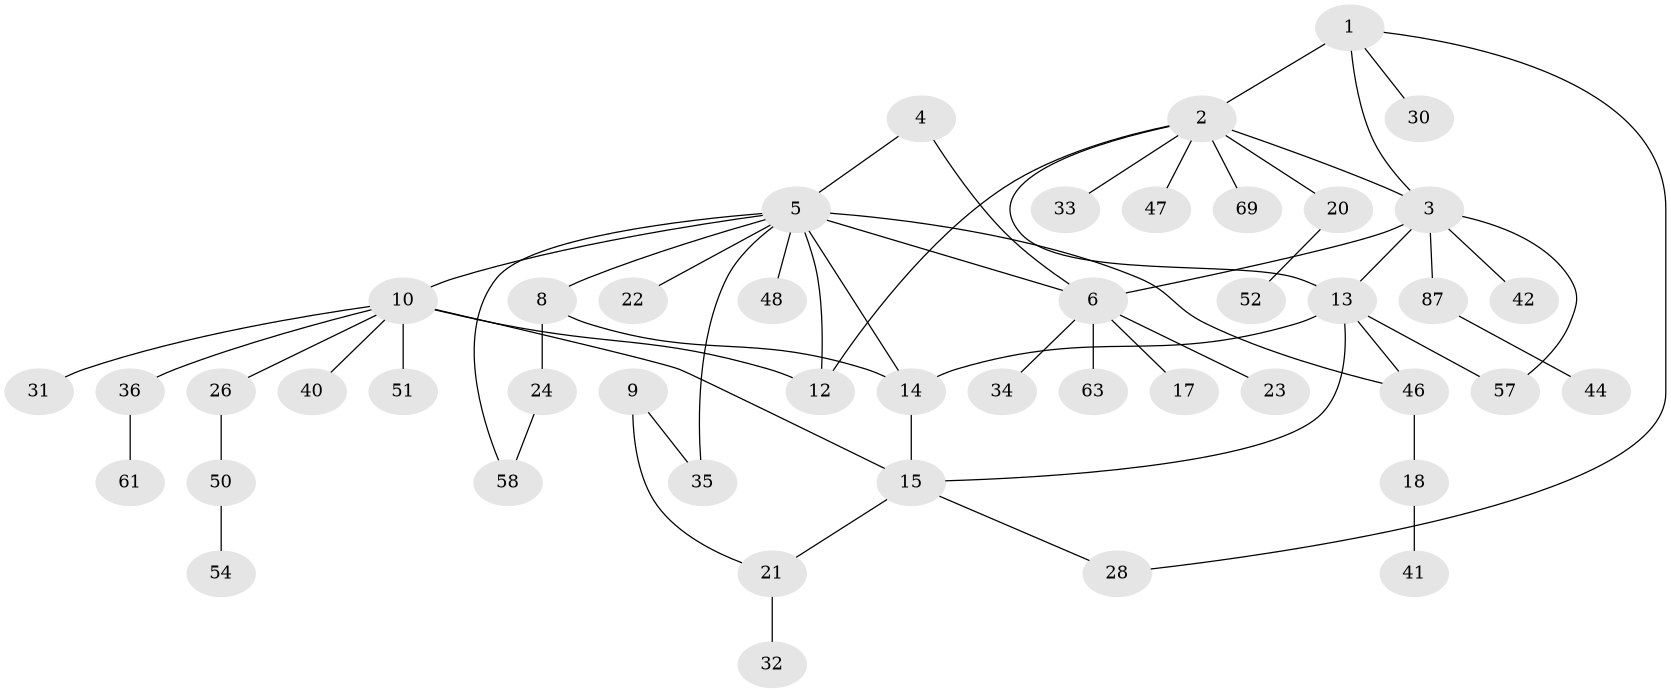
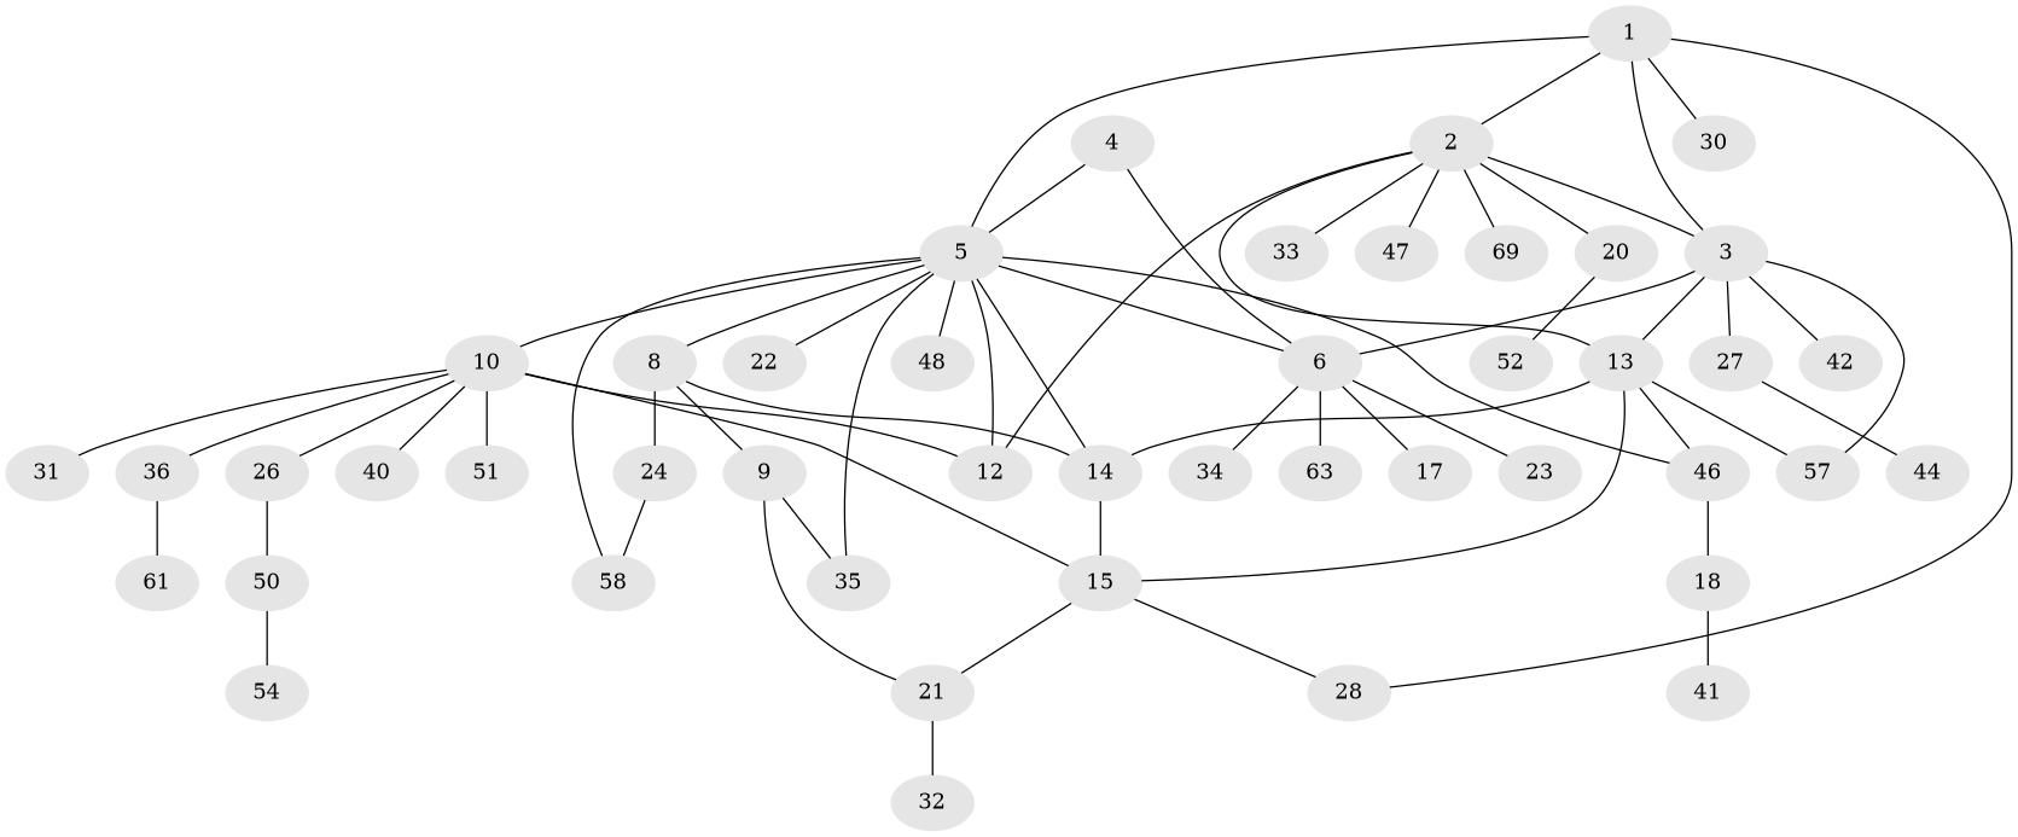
  graph {
    node [color=gray90 style=filled]
    1 [super="+25"]
    2 [super="+37"]
    3 [super="+45"]
    5 [super="+7"]
    28
    30
    12
    13 [super="+38"]
    20
    33
    47
    n12 [label=69]
    6 [super="+16"]
-   27 [label=87]
+   27
    42
    57
    8 [super="+29"]
    10 [super="+11"]
    14 [super="+56"]
    22
    35
    46
    48
    58
    15
    52
    17
    23 [super="+62"]
    34
    n30 [label=63]
    44 [super="+55"]
    4
    9 [super="+19"]
    24 [super="+39"]
    21 [super="+60"]
    26
    31
    36 [super="+43"]
    40
    51
    18 [super="+63"]
    32
    50 [super="+59"]
    61
    41
    54
    1 -- 2
    1 -- 3
+   1 -- 5
    1 -- 28
    1 -- 30
    2 -- 3
    2 -- 12
    2 -- 13
    2 -- 20
    2 -- 33
    2 -- 47
    2 -- n12
    3 -- 13
    3 -- 6
    3 -- 27
    3 -- 42
    3 -- 57
    5 -- 12
    5 -- 6
    5 -- 8
    5 -- 10
    5 -- 14
    5 -- 22
    5 -- 35
    5 -- 46
    5 -- 48
    5 -- 58
    13 -- 57
    13 -- 14
    13 -- 46
    13 -- 15
    20 -- 52
    6 -- 17
    6 -- 23
    6 -- 34
    6 -- n30
    27 -- 44
    8 -- 14
+   8 -- 9
    8 -- 24
    10 -- 12 [weight=2]
    10 -- 15
    10 -- 26
    10 -- 31
    10 -- 36
    10 -- 40
    10 -- 51
    14 -- 15
    46 -- 18
    15 -- 28
    15 -- 21
    4 -- 5
    4 -- 6
    9 -- 35
    9 -- 21
    24 -- 58
    21 -- 32
    26 -- 50
    36 -- 61
    18 -- 41
    50 -- 54
  }
